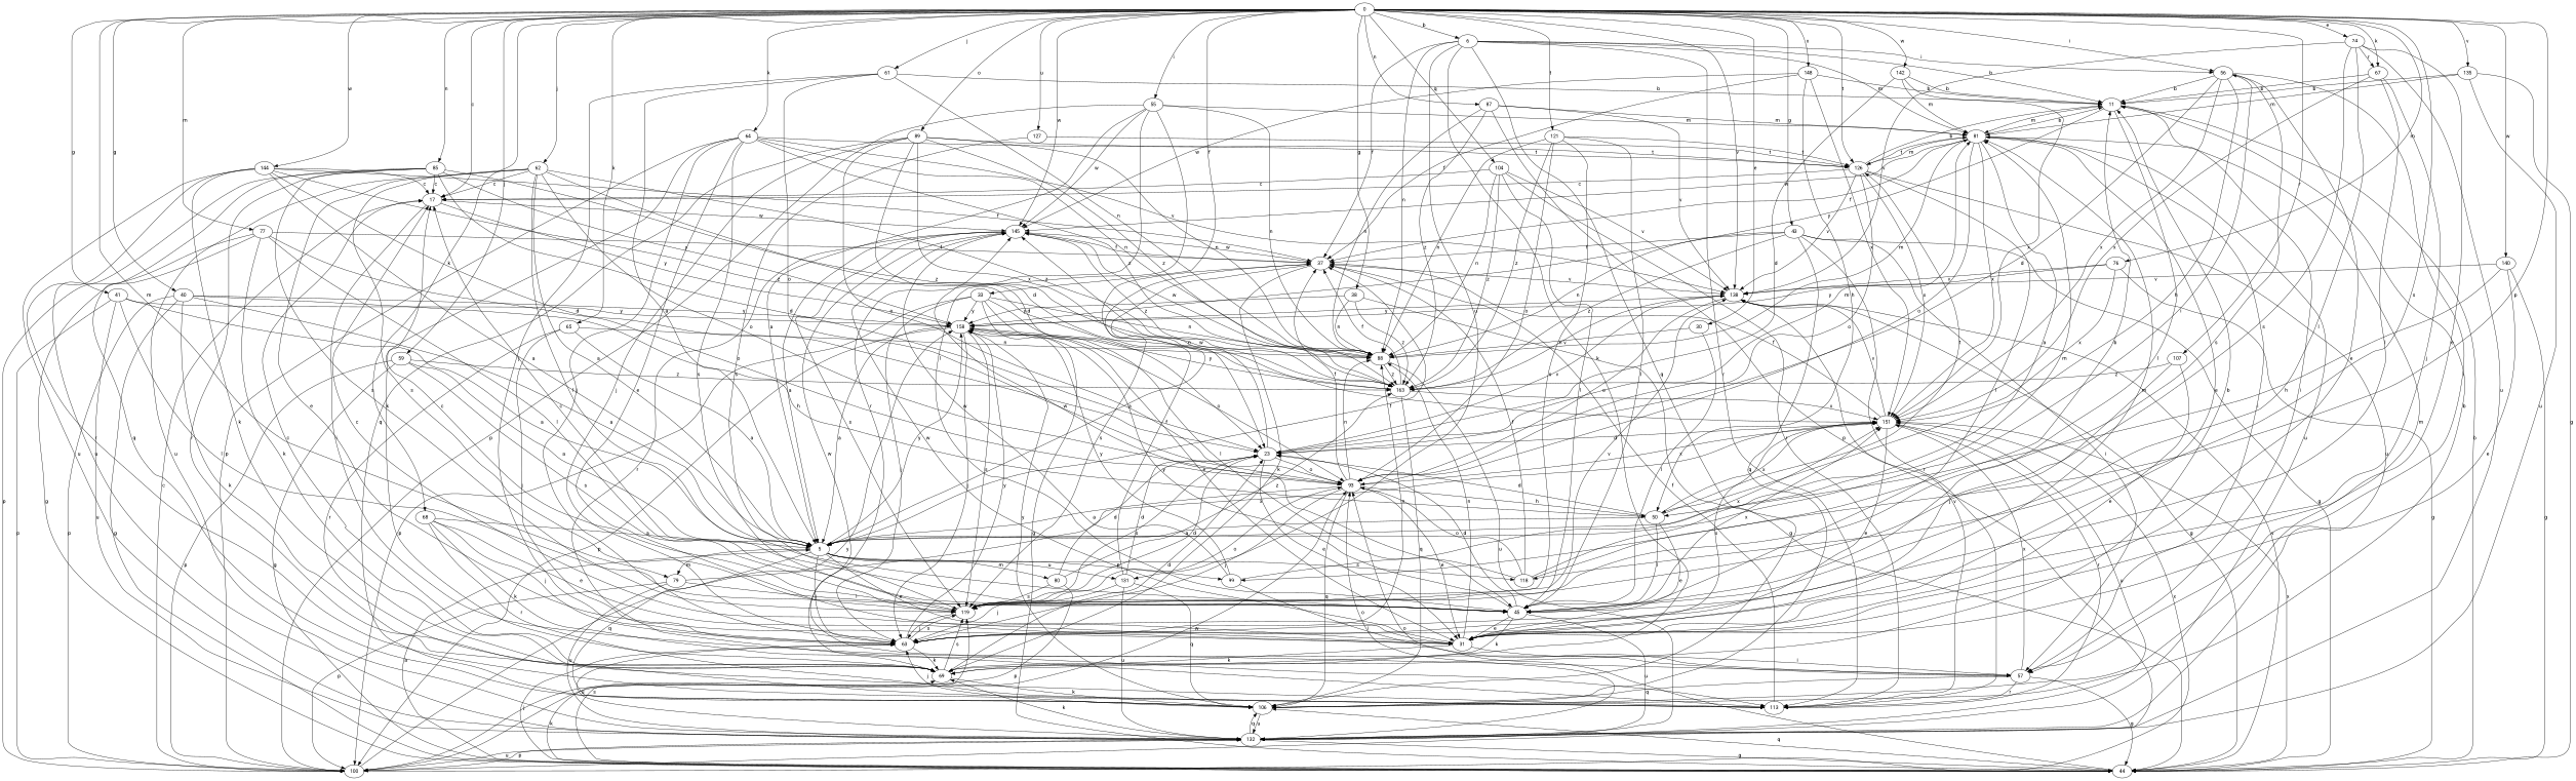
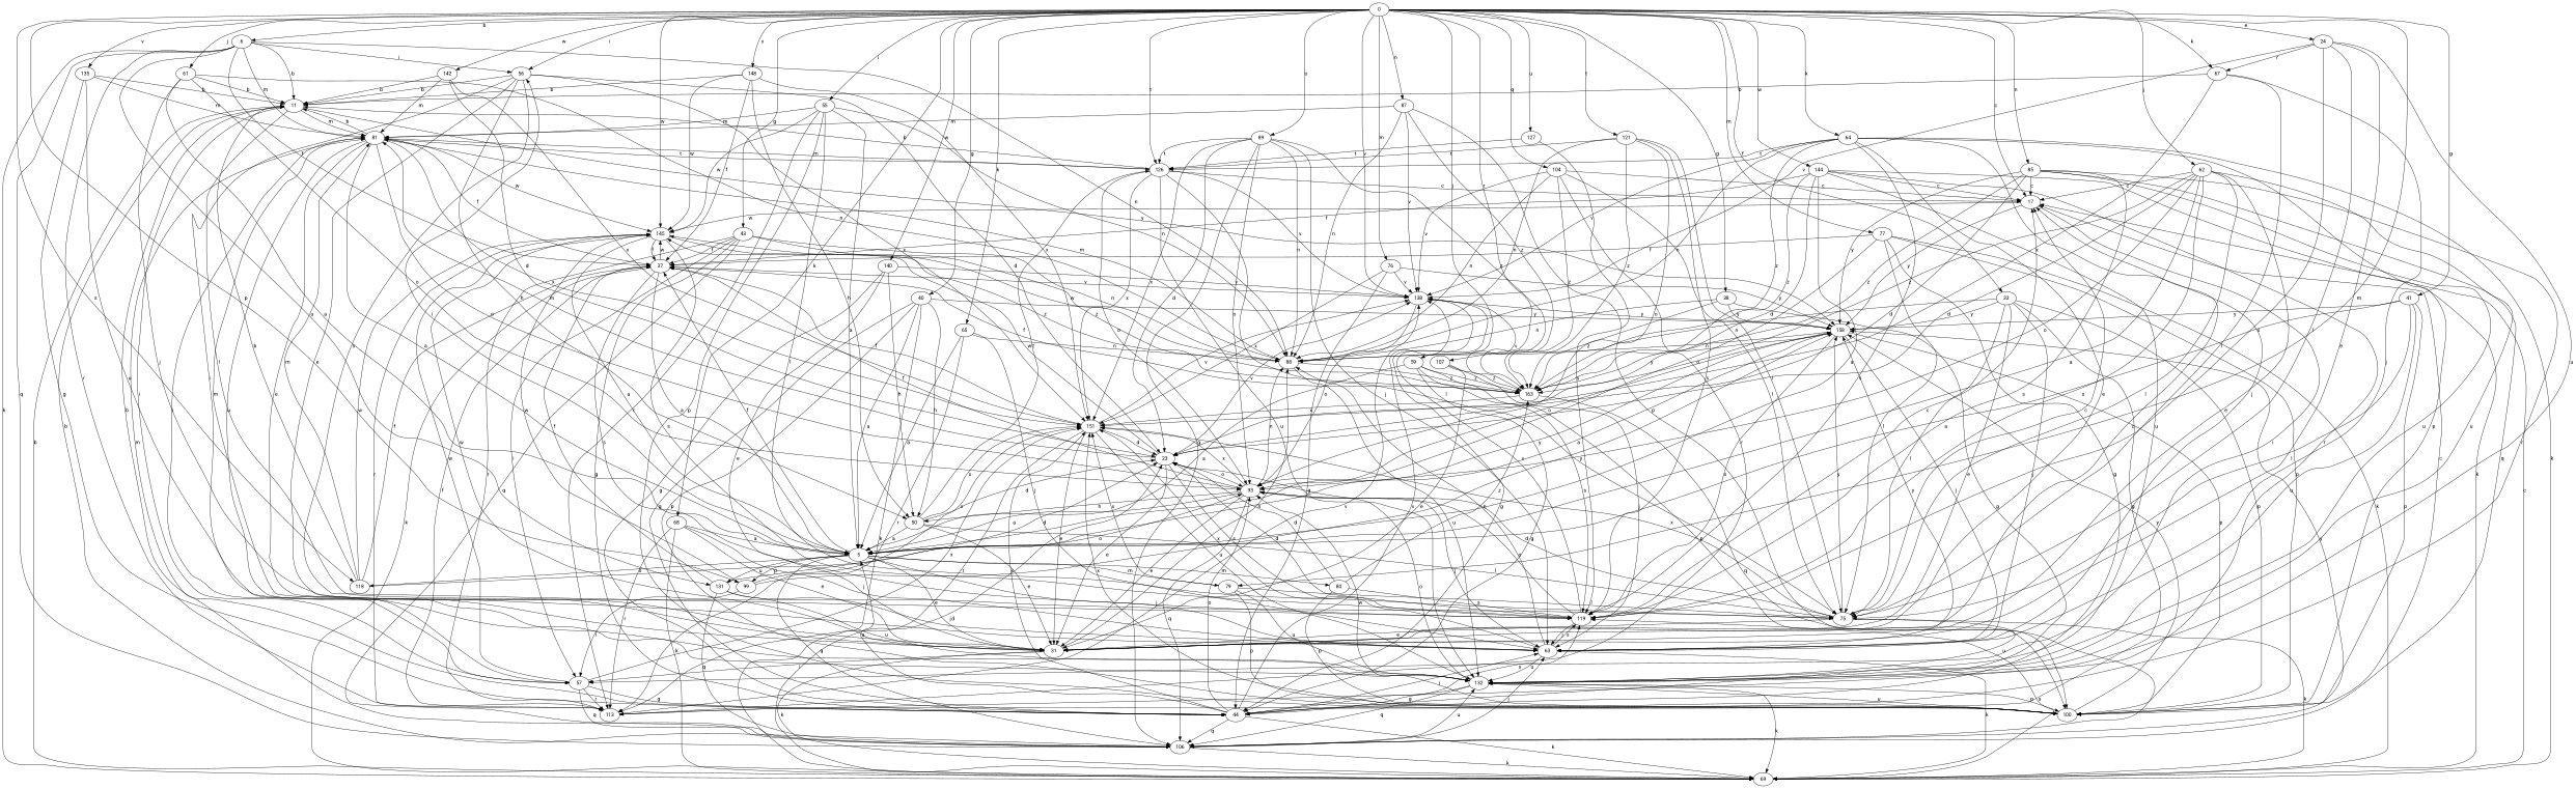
  strict digraph {
    fontname=Roboto
    node [fontname=Roboto]
    edge [fontname=Roboto]
    0
    6
    17
    24
-   30
    33
    38
    40
    41
    43
    55
    56
    59
    61
    62
    64
    65
    67
    68
    76
    77
    79
    85
    87
    89
    99
    104
    107
    118
    121
    126
    127
    135
    138
    140
    142
    144
    145
    148
    37
    106
    131
    11
    69
    81
    88
    113
    158
    57
    31
-   75 [label=45]
+   75
    119
    132
    63
    44
    100
    163
    5
    50
    23
    151
    93
    80
    0 -> 6 [label=b]
    0 -> 17 [label=c]
    0 -> 24 [label=e]
-   0 -> 30 [label=e]
    0 -> 33 [label=f]
    0 -> 38 [label=g]
    0 -> 40 [label=g]
    0 -> 41 [label=g]
    0 -> 43 [label=g]
    0 -> 55 [label=i]
    0 -> 56 [label=i]
    0 -> 59 [label=j]
    0 -> 61 [label=j]
    0 -> 62 [label=j]
    0 -> 64 [label=k]
    0 -> 65 [label=k]
    0 -> 67 [label=k]
    0 -> 68 [label=k]
    0 -> 76 [label=m]
    0 -> 77 [label=m]
    0 -> 79 [label=m]
    0 -> 85 [label=n]
    0 -> 87 [label=n]
    0 -> 89 [label=o]
    0 -> 99 [label=p]
    0 -> 104 [label=q]
    0 -> 107 [label=r]
    0 -> 118 [label=s]
    0 -> 121 [label=t]
    0 -> 126 [label=t]
    0 -> 127 [label=u]
    0 -> 135 [label=v]
    0 -> 138 [label=v]
    0 -> 140 [label=w]
    0 -> 142 [label=w]
    0 -> 144 [label=w]
    0 -> 145 [label=w]
    0 -> 148 [label=x]
    6 -> 56 [label=i]
    6 -> 37 [label=f]
    6 -> 106 [label=q]
    6 -> 131 [label=u]
    6 -> 11 [label=b]
    6 -> 69 [label=k]
    6 -> 81 [label=m]
    6 -> 88 [label=n]
    6 -> 113 [label=r]
    17 -> 145 [label=w]
    17 -> 158 [label=y]
    17 -> 57 [label=i]
    24 -> 67 [label=r]
    24 -> 138 [label=v]
    24 -> 31 [label=e]
    24 -> 75 [label=l]
    24 -> 119 [label=s]
    24 -> 132 [label=u]
-   30 -> 88 [label=n]
-   30 -> 75 [label=l]
    33 -> 88 [label=n]
    33 -> 158 [label=y]
    33 -> 31 [label=e]
    33 -> 75 [label=l]
    33 -> 63 [label=j]
    33 -> 44 [label=g]
    33 -> 100 [label=p]
    38 -> 88 [label=n]
    38 -> 158 [label=y]
    38 -> 44 [label=g]
    38 -> 163 [label=z]
    40 -> 69 [label=k]
    40 -> 158 [label=y]
    40 -> 44 [label=g]
    40 -> 100 [label=p]
    40 -> 5 [label=a]
    40 -> 50 [label=h]
    41 -> 158 [label=y]
    41 -> 75 [label=l]
    41 -> 132 [label=u]
    41 -> 100 [label=p]
    41 -> 5 [label=a]
    43 -> 37 [label=f]
    43 -> 106 [label=q]
    43 -> 88 [label=n]
    43 -> 113 [label=r]
    43 -> 57 [label=i]
    43 -> 44 [label=g]
    43 -> 163 [label=z]
    55 -> 145 [label=w]
    55 -> 81 [label=m]
    55 -> 88 [label=n]
    55 -> 113 [label=r]
    55 -> 75 [label=l]
    55 -> 100 [label=p]
    55 -> 5 [label=a]
    56 -> 11 [label=b]
    56 -> 57 [label=i]
    56 -> 31 [label=e]
    56 -> 119 [label=s]
    56 -> 50 [label=h]
    56 -> 23 [label=d]
    56 -> 151 [label=x]
    59 -> 119 [label=s]
    59 -> 44 [label=g]
    59 -> 100 [label=p]
    59 -> 163 [label=z]
    59 -> 5 [label=a]
    61 -> 11 [label=b]
    61 -> 88 [label=n]
    61 -> 63 [label=j]
    61 -> 5 [label=a]
    61 -> 93 [label=o]
    62 -> 17 [label=c]
    62 -> 31 [label=e]
    62 -> 75 [label=l]
    62 -> 119 [label=s]
    62 -> 132 [label=u]
    62 -> 163 [label=z]
    62 -> 5 [label=a]
    62 -> 23 [label=d]
    62 -> 93 [label=o]
    64 -> 126 [label=t]
    64 -> 138 [label=v]
    64 -> 69 [label=k]
    64 -> 88 [label=n]
    64 -> 31 [label=e]
    64 -> 119 [label=s]
    64 -> 63 [label=j]
    64 -> 100 [label=p]
    64 -> 163 [label=z]
    65 -> 88 [label=n]
    65 -> 113 [label=r]
    65 -> 63 [label=j]
    65 -> 5 [label=a]
    67 -> 11 [label=b]
    67 -> 75 [label=l]
    67 -> 63 [label=j]
    67 -> 151 [label=x]
    68 -> 69 [label=k]
    68 -> 113 [label=r]
    68 -> 31 [label=e]
    68 -> 63 [label=j]
    68 -> 5 [label=a]
    76 -> 138 [label=v]
    76 -> 158 [label=y]
    76 -> 44 [label=g]
    76 -> 151 [label=x]
    77 -> 37 [label=f]
    77 -> 69 [label=k]
    77 -> 75 [label=l]
    77 -> 44 [label=g]
    77 -> 100 [label=p]
    77 -> 93 [label=o]
    79 -> 75 [label=l]
    79 -> 132 [label=u]
    79 -> 100 [label=p]
    79 -> 151 [label=x]
    85 -> 17 [label=c]
    85 -> 106 [label=q]
    85 -> 113 [label=r]
    85 -> 158 [label=y]
    85 -> 119 [label=s]
    85 -> 132 [label=u]
    85 -> 163 [label=z]
    85 -> 23 [label=d]
    87 -> 138 [label=v]
    87 -> 81 [label=m]
    87 -> 88 [label=n]
    87 -> 100 [label=p]
    87 -> 163 [label=z]
    89 -> 126 [label=t]
    89 -> 106 [label=q]
    89 -> 88 [label=n]
    89 -> 63 [label=j]
    89 -> 163 [label=z]
    89 -> 23 [label=d]
    89 -> 151 [label=x]
    89 -> 93 [label=o]
    99 -> 145 [label=w]
    99 -> 158 [label=y]
    99 -> 57 [label=i]
    99 -> 151 [label=x]
    104 -> 17 [label=c]
    104 -> 138 [label=v]
    104 -> 88 [label=n]
    104 -> 113 [label=r]
    104 -> 75 [label=l]
    104 -> 163 [label=z]
    107 -> 31 [label=e]
    107 -> 63 [label=j]
    107 -> 163 [label=z]
    118 -> 145 [label=w]
    118 -> 37 [label=f]
    118 -> 11 [label=b]
    118 -> 81 [label=m]
    118 -> 93 [label=o]
    121 -> 126 [label=t]
    121 -> 88 [label=n]
    121 -> 75 [label=l]
    121 -> 119 [label=s]
    121 -> 163 [label=z]
    121 -> 93 [label=o]
    126 -> 17 [label=c]
    126 -> 138 [label=v]
    126 -> 11 [label=b]
    126 -> 81 [label=m]
    126 -> 75 [label=l]
    126 -> 132 [label=u]
    126 -> 151 [label=x]
    126 -> 93 [label=o]
    127 -> 126 [label=t]
    127 -> 119 [label=s]
    135 -> 11 [label=b]
    135 -> 81 [label=m]
    135 -> 132 [label=u]
    135 -> 44 [label=g]
    138 -> 158 [label=y]
    138 -> 44 [label=g]
    138 -> 93 [label=o]
    140 -> 138 [label=v]
    140 -> 31 [label=e]
    140 -> 44 [label=g]
    140 -> 50 [label=h]
    142 -> 11 [label=b]
    142 -> 81 [label=m]
    142 -> 23 [label=d]
    142 -> 151 [label=x]
    144 -> 17 [label=c]
    144 -> 37 [label=f]
    144 -> 69 [label=k]
    144 -> 113 [label=r]
    144 -> 132 [label=u]
    144 -> 163 [label=z]
    144 -> 5 [label=a]
    144 -> 23 [label=d]
    145 -> 37 [label=f]
    145 -> 113 [label=r]
    145 -> 119 [label=s]
    145 -> 163 [label=z]
    145 -> 5 [label=a]
    148 -> 145 [label=w]
    148 -> 37 [label=f]
    148 -> 11 [label=b]
    148 -> 50 [label=h]
    148 -> 151 [label=x]
    37 -> 138 [label=v]
    37 -> 145 [label=w]
    37 -> 69 [label=k]
    37 -> 119 [label=s]
    37 -> 5 [label=a]
    106 -> 11 [label=b]
-   69 -> 106 [label=k]
+   106 -> 69 [label=k]
    106 -> 81 [label=m]
    106 -> 158 [label=y]
    106 -> 132 [label=u]
    106 -> 63 [label=j]
    131 -> 37 [label=f]
    131 -> 106 [label=q]
    131 -> 132 [label=u]
    131 -> 63 [label=j]
    131 -> 23 [label=d]
    11 -> 81 [label=m]
    11 -> 158 [label=y]
    11 -> 57 [label=i]
    11 -> 75 [label=l]
    69 -> 17 [label=c]
    69 -> 11 [label=b]
    69 -> 119 [label=s]
    69 -> 23 [label=d]
    81 -> 126 [label=t]
    81 -> 145 [label=w]
    81 -> 37 [label=f]
    81 -> 11 [label=b]
    81 -> 57 [label=i]
    81 -> 31 [label=e]
    81 -> 132 [label=u]
    81 -> 5 [label=a]
    81 -> 151 [label=x]
    81 -> 93 [label=o]
    88 -> 145 [label=w]
    88 -> 81 [label=m]
    88 -> 132 [label=u]
    88 -> 163 [label=z]
    113 -> 138 [label=v]
    113 -> 37 [label=f]
    158 -> 88 [label=n]
    158 -> 119 [label=s]
    158 -> 63 [label=j]
    158 -> 100 [label=p]
    158 -> 5 [label=a]
    158 -> 93 [label=o]
    57 -> 145 [label=w]
    57 -> 106 [label=q]
    57 -> 113 [label=r]
    57 -> 44 [label=g]
    57 -> 151 [label=x]
    31 -> 17 [label=c]
    31 -> 145 [label=w]
    31 -> 69 [label=k]
    31 -> 81 [label=m]
    31 -> 88 [label=n]
    31 -> 57 [label=i]
    75 -> 17 [label=c]
    75 -> 69 [label=k]
    75 -> 158 [label=y]
    75 -> 31 [label=e]
    75 -> 132 [label=u]
    75 -> 23 [label=d]
    75 -> 151 [label=x]
    119 -> 17 [label=c]
    119 -> 138 [label=v]
    119 -> 63 [label=j]
    119 -> 23 [label=d]
    119 -> 93 [label=o]
    132 -> 106 [label=q]
    132 -> 69 [label=k]
    132 -> 44 [label=g]
    132 -> 100 [label=p]
    132 -> 93 [label=o]
    63 -> 69 [label=k]
    63 -> 88 [label=n]
    63 -> 158 [label=y]
    63 -> 119 [label=s]
    63 -> 132 [label=u]
    63 -> 151 [label=x]
    44 -> 138 [label=v]
    44 -> 106 [label=q]
    44 -> 11 [label=b]
    44 -> 69 [label=k]
    44 -> 119 [label=s]
    44 -> 63 [label=j]
    44 -> 5 [label=a]
    44 -> 151 [label=x]
    44 -> 93 [label=o]
    100 -> 17 [label=c]
    100 -> 158 [label=y]
    100 -> 132 [label=u]
    100 -> 151 [label=x]
    100 -> 93 [label=w]
    163 -> 138 [label=v]
    163 -> 37 [label=f]
    163 -> 106 [label=q]
    163 -> 158 [label=y]
    163 -> 151 [label=x]
    5 -> 56 [label=i]
    5 -> 79 [label=m]
    5 -> 99 [label=p]
    5 -> 118 [label=s]
    5 -> 37 [label=f]
    5 -> 106 [label=q]
    5 -> 131 [label=u]
    5 -> 158 [label=y]
    5 -> 31 [label=e]
    5 -> 63 [label=j]
    5 -> 80 [label=m]
    50 -> 126 [label=t]
    50 -> 31 [label=e]
    50 -> 75 [label=l]
    50 -> 5 [label=a]
    50 -> 23 [label=d]
    50 -> 151 [label=x]
    23 -> 138 [label=v]
    23 -> 145 [label=w]
    23 -> 81 [label=m]
    23 -> 31 [label=e]
    23 -> 119 [label=s]
    23 -> 93 [label=o]
    151 -> 138 [label=v]
    151 -> 37 [label=f]
    151 -> 113 [label=r]
    151 -> 31 [label=e]
    151 -> 132 [label=u]
    151 -> 23 [label=d]
    93 -> 37 [label=f]
    93 -> 106 [label=q]
    93 -> 88 [label=n]
    93 -> 31 [label=e]
    93 -> 63 [label=j]
    93 -> 5 [label=a]
    93 -> 50 [label=h]
    93 -> 151 [label=x]
    80 -> 119 [label=s]
    80 -> 100 [label=p]
    80 -> 163 [label=z]
    80 -> 23 [label=d]
  }
